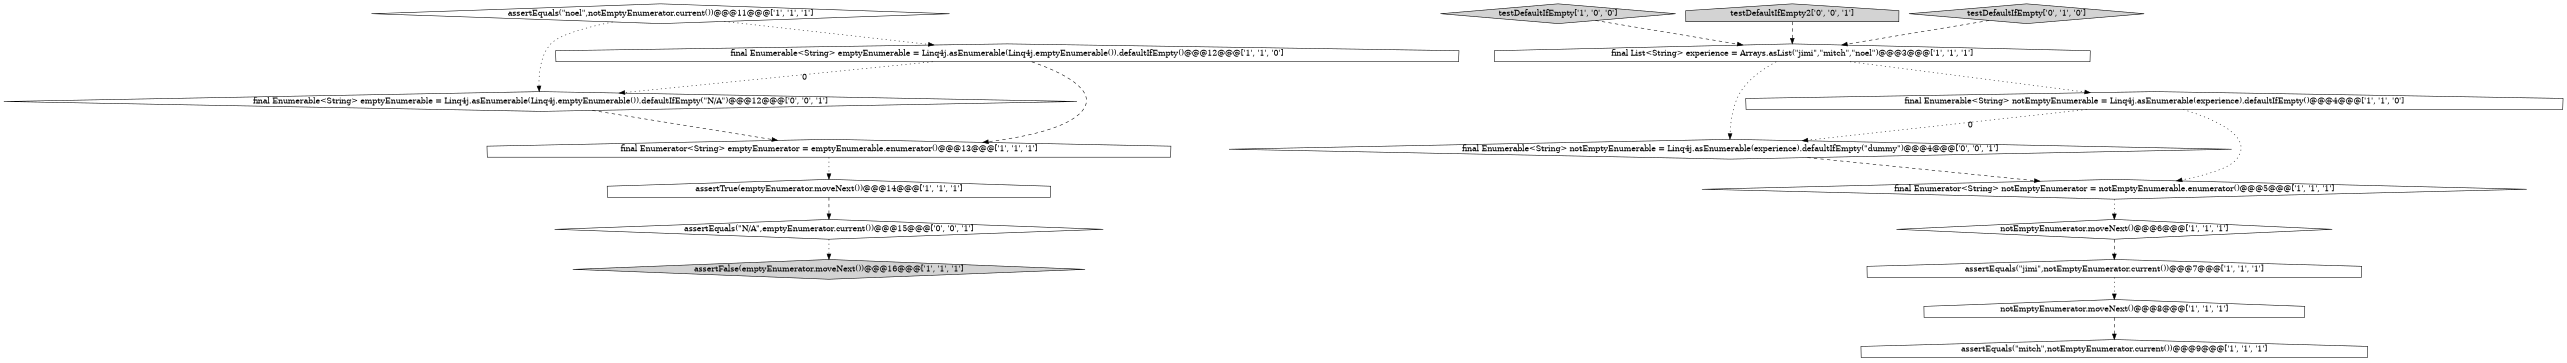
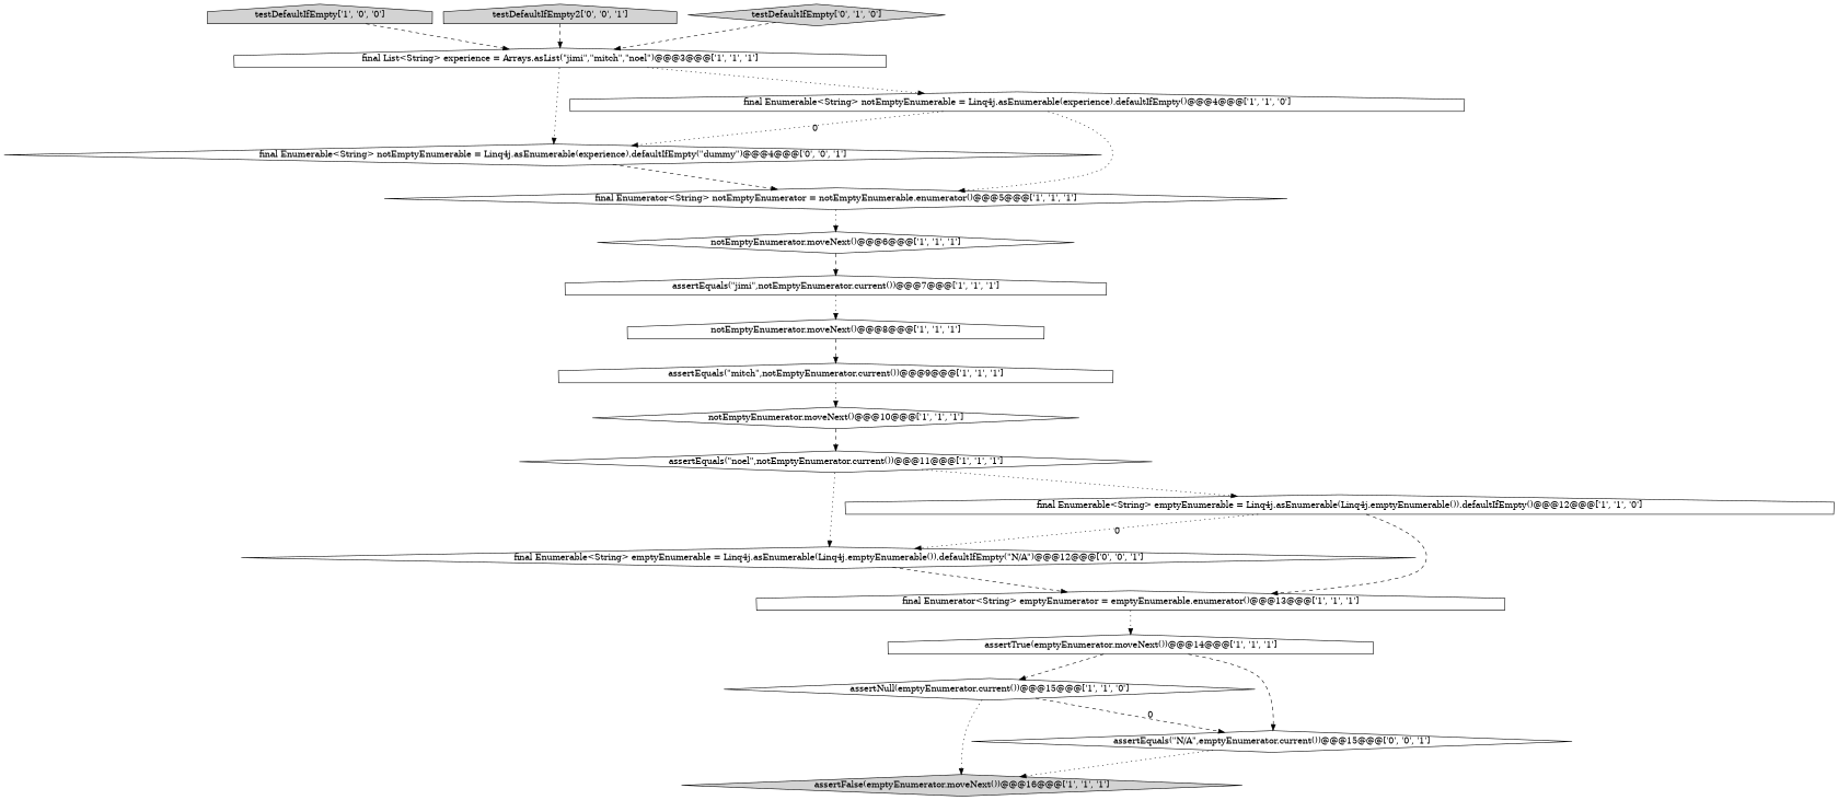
  digraph {
    node [fillcolor=white shape=diamond style=filled]
    edge [style=dotted]
    n1 [label="assertEquals(\"noel\",notEmptyEnumerator.current())@@@11@@@['1', '1', '1']"]
    n2 [label="final Enumerable<String> emptyEnumerable = Linq4j.asEnumerable(Linq4j.emptyEnumerable()).defaultIfEmpty(\"N/A\")@@@12@@@['0', '0', '1']"]
    n3 [label="final Enumerable<String> emptyEnumerable = Linq4j.asEnumerable(Linq4j.emptyEnumerable()).defaultIfEmpty()@@@12@@@['1', '1', '0']" shape=house]
    n4 [label="final Enumerator<String> emptyEnumerator = emptyEnumerable.enumerator()@@@13@@@['1', '1', '1']" shape=house]
    n5 [label="final Enumerator<String> notEmptyEnumerator = notEmptyEnumerable.enumerator()@@@5@@@['1', '1', '1']"]
    n6 [label="notEmptyEnumerator.moveNext()@@@6@@@['1', '1', '1']"]
    n7 [label="assertEquals(\"jimi\",notEmptyEnumerator.current())@@@7@@@['1', '1', '1']" shape=house]
-   n8 [fillcolor=lightgray label="testDefaultIfEmpty['1', '0', '0']"]
+   n8 [fillcolor=lightgray label="testDefaultIfEmpty['1', '0', '0']" shape=house]
    n9 [label="final List<String> experience = Arrays.asList(\"jimi\",\"mitch\",\"noel\")@@@3@@@['1', '1', '1']" shape=house]
    n10 [label="final Enumerable<String> notEmptyEnumerable = Linq4j.asEnumerable(experience).defaultIfEmpty(\"dummy\")@@@4@@@['0', '0', '1']"]
    n11 [label="final Enumerable<String> notEmptyEnumerable = Linq4j.asEnumerable(experience).defaultIfEmpty()@@@4@@@['1', '1', '0']" shape=house]
    n12 [label="notEmptyEnumerator.moveNext()@@@8@@@['1', '1', '1']" shape=house]
    n13 [label="assertTrue(emptyEnumerator.moveNext())@@@14@@@['1', '1', '1']" shape=house]
+   n14 [label="assertNull(emptyEnumerator.current())@@@15@@@['1', '1', '0']"]
    n15 [label="assertEquals(\"N/A\",emptyEnumerator.current())@@@15@@@['0', '0', '1']"]
    n16 [label="assertEquals(\"mitch\",notEmptyEnumerator.current())@@@9@@@['1', '1', '1']" shape=house]
+   n17 [label="notEmptyEnumerator.moveNext()@@@10@@@['1', '1', '1']"]
    n18 [fillcolor=lightgray label="testDefaultIfEmpty2['0', '0', '1']" shape=house]
    n19 [fillcolor=lightgray label="assertFalse(emptyEnumerator.moveNext())@@@16@@@['1', '1', '1']"]
    n20 [fillcolor=lightgray label="testDefaultIfEmpty['0', '1', '0']"]
    n1 -> n2
    n1 -> n3
    n2 -> n4 [style=dashed]
    n3 -> n2 [label=0]
    n3 -> n4 [style=dashed]
    n4 -> n13
    n5 -> n6
    n6 -> n7 [style=dashed]
    n7 -> n12
    n8 -> n9 [style=dashed]
    n9 -> n10
    n9 -> n11
    n10 -> n5 [style=dashed]
    n11 -> n5
    n11 -> n10 [label=0]
    n12 -> n16 [style=dashed]
+   n13 -> n14 [style=dashed]
    n13 -> n15 [style=dashed]
+   n14 -> n15 [label=0 style=dashed]
+   n14 -> n19
    n15 -> n19
+   n16 -> n17
+   n17 -> n1 [style=dashed]
    n18 -> n9 [style=dashed]
    n20 -> n9 [style=dashed]
  }
